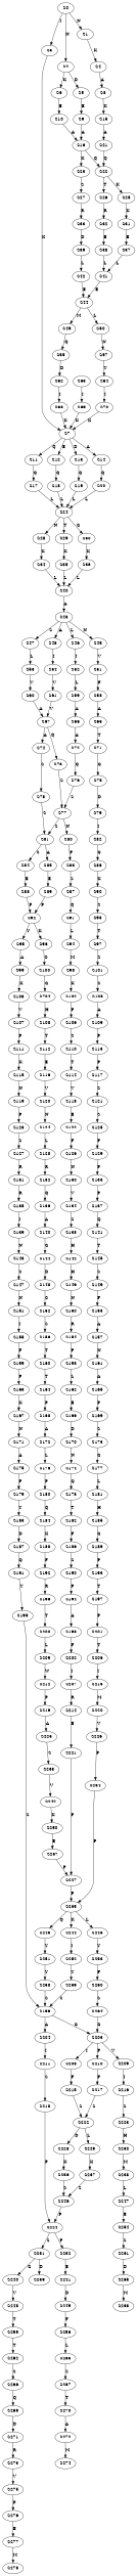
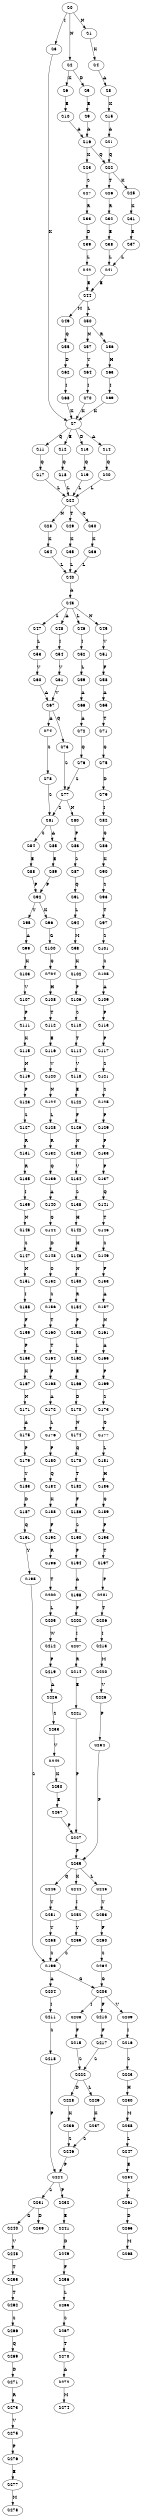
  strict digraph {
    S0
    S1
    S2
    S3
    S4
    S5
    S6
    S7
    S8
    S9
    S10
    S11
    S12
    S13
    S14
    S15
    S16
    S17
    S18
    S19
    S20
    S21
    S22
    S23
    S24
    S25
    S26
    S27
    S28
    S29
    S30
    S31
    S32
    S33
    S34
    S35
    S36
    S37
    S38
    S39
    S40
    S41
    S42
    S43
    S44
    S45
    S46
    S47
    S48
    S49
    S50
    S51
    S52
    S53
    S54
    S55
+   S56
    S57
    S58
    S59
    S60
    S61
    S62
    S63
    S64
    S65
    S66
    S67
    S68
    S69
    S70
    S71
    S72
    S73
    S74
    S75
    S76
    S77
    S78
    S79
    S80
    S81
    S82
    S83
    S84
    S85
    S86
    S87
    S88
    S89
    S90
    S91
    S92
    S93
    S94
    S95
    S96
    S97
    S98
    S99
    S100
    S101
    S102
    S103
    n105 [label=S704]
    S105
    S106
    S107
    S108
    S109
    S110
    S111
    S112
    S113
    S114
    S115
    S116
    S117
    S118
    S119
    S120
    S121
    S122
    S123
    S124
    S125
    S126
    S127
    S128
    S129
    S130
    S131
    S132
    S133
    S134
    S135
    S136
    S137
    S138
    S139
    S140
    S141
    S142
    S143
    S144
    S145
    S146
    S147
    S148
    S149
    S150
    S151
    S152
    S153
    S154
    S155
    S156
    S157
    S158
    S159
    S160
    S161
    S162
    S163
    S164
    S165
    S166
    S167
    S168
    S169
    S170
    S171
    S172
    S173
    S174
    S175
    S176
    S177
    S178
    S179
    S180
    S181
    S182
    S183
    S184
    S185
    S186
    S187
    S188
    S189
    S190
    S191
    S192
    S193
    S194
    S195
    S196
    S197
    S198
    S199
    S200
    S201
    S202
    S203
    S204
    S205
    S206
    S207
    S208
    S209
    S210
    S211
    S212
    S213
    S214
    S215
    S216
    S217
    S218
    S219
    S220
    S221
    S222
    S223
    S224
    S225
    S226
    S227
    S228
    S229
    S230
    S231
    S232
    S233
    S234
    S235
    S236
    S237
    S238
    S239
    S240
    S241
    S242
    S243
    S244
    S245
    S246
    S247
    S248
    S249
    S250
    S251
    S252
    S253
    S254
    S255
    S256
    S257
    S258
    S259
    S260
    S261
    S262
    S263
    S264
    S265
    S266
    S267
    S268
    S269
    S270
    S271
    S272
    S273
    S274
    S275
    S276
    S277
    S278
    S0 -> S1 [label=N]
    S0 -> S2 [label=N]
    S0 -> S3 [label=I]
    S1 -> S4 [label=K]
    S2 -> S5 [label=D]
    S2 -> S6 [label=K]
    S3 -> S7 [label=K]
    S4 -> S8 [label=A]
    S5 -> S9 [label=E]
    S6 -> S10 [label=E]
    S7 -> S11 [label=Q]
    S7 -> S12 [label=E]
    S7 -> S13 [label=D]
    S7 -> S14 [label=A]
    S8 -> S15 [label=K]
    S9 -> S16 [label=A]
    S10 -> S16 [label=A]
    S11 -> S17 [label=Q]
    S12 -> S18 [label=Q]
    S13 -> S19 [label=Q]
    S14 -> S20 [label=Q]
    S15 -> S21 [label=A]
    S16 -> S22 [label=Q]
    S16 -> S23 [label=K]
    S17 -> S24 [label=L]
    S18 -> S24 [label=L]
    S19 -> S24 [label=L]
    S20 -> S24 [label=L]
    S21 -> S22 [label=Q]
    S22 -> S25 [label=K]
    S22 -> S26 [label=T]
    S23 -> S27 [label=S]
    S24 -> S28 [label=N]
    S24 -> S29 [label=T]
    S24 -> S30 [label=G]
    S25 -> S31 [label=K]
    S26 -> S32 [label=R]
    S27 -> S33 [label=R]
    S28 -> S34 [label=K]
    S29 -> S35 [label=K]
    S30 -> S36 [label=K]
    S31 -> S37 [label=E]
    S32 -> S38 [label=E]
    S33 -> S39 [label=D]
    S34 -> S40 [label=L]
    S35 -> S40 [label=L]
    S36 -> S40 [label=L]
    S37 -> S41 [label=L]
    S38 -> S41 [label=L]
    S39 -> S42 [label=L]
    S40 -> S43 [label=A]
    S41 -> S44 [label=E]
    S42 -> S44 [label=E]
    S43 -> S45 [label=N]
    S43 -> S46 [label=L]
    S43 -> S47 [label=S]
    S43 -> S48 [label=A]
    S44 -> S49 [label=M]
    S44 -> S50 [label=L]
    S45 -> S51 [label=V]
    S46 -> S52 [label=I]
    S47 -> S53 [label=L]
    S48 -> S54 [label=I]
    S49 -> S55 [label=Q]
+   S50 -> S56 [label=R]
    S50 -> S57 [label=N]
    S51 -> S58 [label=F]
    S52 -> S59 [label=L]
    S53 -> S60 [label=V]
    S54 -> S61 [label=V]
    S55 -> S62 [label=D]
+   S56 -> S63 [label=H]
    S57 -> S64 [label=Y]
    S58 -> S65 [label=A]
    S59 -> S66 [label=A]
    S60 -> S67 [label=A]
    S61 -> S67 [label=V]
    S62 -> S68 [label=I]
    S63 -> S69 [label=I]
    S64 -> S70 [label=I]
    S65 -> S71 [label=T]
    S66 -> S72 [label=A]
    S67 -> S73 [label=Q]
    S67 -> S74 [label=A]
    S68 -> S7 [label=K]
    S69 -> S7 [label=K]
    S70 -> S7 [label=K]
    S71 -> S75 [label=G]
    S72 -> S76 [label=Q]
    S73 -> S77 [label=S]
    S74 -> S78 [label=S]
    S75 -> S79 [label=D]
    S76 -> S77 [label=S]
    S77 -> S80 [label=N]
    S77 -> S81 [label=S]
    S78 -> S81 [label=S]
    S79 -> S82 [label=I]
    S80 -> S83 [label=P]
    S81 -> S84 [label=S]
    S81 -> S85 [label=A]
    S82 -> S86 [label=G]
    S83 -> S87 [label=S]
    S84 -> S88 [label=E]
    S85 -> S89 [label=E]
    S86 -> S90 [label=K]
    S87 -> S91 [label=Q]
    S88 -> S92 [label=P]
    S89 -> S92 [label=P]
    S90 -> S93 [label=S]
    S91 -> S94 [label=L]
    S92 -> S95 [label=Y]
    S92 -> S96 [label=K]
    S93 -> S97 [label=T]
    S94 -> S98 [label=M]
    S95 -> S99 [label=A]
    S96 -> S100 [label=G]
    S97 -> S101 [label=S]
    S98 -> S102 [label=K]
    S99 -> S103 [label=K]
    S100 -> n105 [label=G]
    S101 -> S105 [label=S]
    S102 -> S106 [label=P]
    S103 -> S107 [label=V]
    n105 -> S108 [label=H]
    S105 -> S109 [label=A]
    S106 -> S110 [label=S]
    S107 -> S111 [label=P]
    S108 -> S112 [label=T]
    S109 -> S113 [label=P]
    S110 -> S114 [label=T]
    S111 -> S115 [label=K]
    S112 -> S116 [label=E]
    S113 -> S117 [label=P]
    S114 -> S118 [label=V]
    S115 -> S119 [label=N]
    S116 -> S120 [label=V]
    S117 -> S121 [label=S]
    S118 -> S122 [label=E]
    S119 -> S123 [label=P]
    S120 -> S124 [label=N]
    S121 -> S125 [label=S]
    S122 -> S126 [label=F]
    S123 -> S127 [label=S]
    S124 -> S128 [label=L]
    S125 -> S129 [label=P]
    S126 -> S130 [label=N]
    S127 -> S131 [label=R]
    S128 -> S132 [label=R]
    S129 -> S133 [label=P]
    S130 -> S134 [label=V]
    S131 -> S135 [label=R]
    S132 -> S136 [label=Q]
    S133 -> S137 [label=P]
    S134 -> S138 [label=S]
    S135 -> S139 [label=I]
    S136 -> S140 [label=A]
    S137 -> S141 [label=Q]
    S138 -> S142 [label=H]
    S139 -> S143 [label=N]
    S140 -> S144 [label=G]
    S141 -> S145 [label=T]
    S142 -> S146 [label=H]
    S143 -> S147 [label=S]
    S144 -> S148 [label=D]
    S145 -> S149 [label=S]
    S146 -> S150 [label=N]
    S147 -> S151 [label=N]
    S148 -> S152 [label=C]
    S149 -> S153 [label=F]
    S150 -> S154 [label=R]
    S151 -> S155 [label=I]
    S152 -> S156 [label=S]
    S153 -> S157 [label=A]
    S154 -> S158 [label=P]
    S155 -> S159 [label=F]
    S156 -> S160 [label=T]
    S157 -> S161 [label=N]
    S158 -> S162 [label=L]
    S159 -> S163 [label=P]
    S160 -> S164 [label=T]
    S161 -> S165 [label=A]
    S162 -> S166 [label=E]
    S163 -> S167 [label=K]
    S164 -> S168 [label=P]
    S165 -> S169 [label=P]
    S166 -> S170 [label=D]
    S167 -> S171 [label=N]
    S168 -> S172 [label=A]
    S169 -> S173 [label=S]
    S170 -> S174 [label=N]
    S171 -> S175 [label=A]
    S172 -> S176 [label=L]
    S173 -> S177 [label=G]
    S174 -> S178 [label=Q]
    S175 -> S179 [label=P]
    S176 -> S180 [label=P]
    S177 -> S181 [label=L]
    S178 -> S182 [label=T]
    S179 -> S183 [label=Y]
    S180 -> S184 [label=Q]
    S181 -> S185 [label=H]
    S182 -> S186 [label=F]
    S183 -> S187 [label=D]
    S184 -> S188 [label=K]
    S185 -> S189 [label=G]
    S186 -> S190 [label=S]
    S187 -> S191 [label=Q]
    S188 -> S192 [label=F]
    S189 -> S193 [label=P]
    S190 -> S194 [label=P]
    S191 -> S195 [label=Y]
    S192 -> S196 [label=R]
    S193 -> S197 [label=T]
    S194 -> S198 [label=A]
    S195 -> S199 [label=S]
    S196 -> S200 [label=T]
    S197 -> S201 [label=P]
    S198 -> S202 [label=F]
    S199 -> S203 [label=G]
    S199 -> S204 [label=A]
    S200 -> S205 [label=L]
    S201 -> S206 [label=T]
    S202 -> S207 [label=I]
    S203 -> S208 [label=I]
    S203 -> S209 [label=V]
    S203 -> S210 [label=F]
    S204 -> S211 [label=I]
    S205 -> S212 [label=W]
    S206 -> S213 [label=I]
    S207 -> S214 [label=R]
    S208 -> S215 [label=F]
    S209 -> S216 [label=I]
    S210 -> S217 [label=F]
    S211 -> S218 [label=S]
    S212 -> S219 [label=P]
    S213 -> S220 [label=M]
    S214 -> S221 [label=E]
    S215 -> S222 [label=S]
    S216 -> S223 [label=S]
    S217 -> S222 [label=S]
    S218 -> S224 [label=P]
    S219 -> S225 [label=A]
    S220 -> S226 [label=V]
    S221 -> S227 [label=P]
    S222 -> S228 [label=D]
    S222 -> S229 [label=L]
    S223 -> S230 [label=H]
    S224 -> S231 [label=S]
    S224 -> S232 [label=P]
    S225 -> S233 [label=S]
    S226 -> S234 [label=P]
    S227 -> S235 [label=P]
    S228 -> S236 [label=K]
    S229 -> S237 [label=K]
    S230 -> S238 [label=M]
    S231 -> S239 [label=D]
    S231 -> S240 [label=G]
    S232 -> S241 [label=E]
    S233 -> S242 [label=V]
    S234 -> S235 [label=P]
    S235 -> S243 [label=Q]
    S235 -> S244 [label=K]
    S235 -> S245 [label=L]
    S236 -> S246 [label=S]
    S237 -> S246 [label=S]
    S238 -> S247 [label=L]
    S240 -> S248 [label=V]
    S241 -> S249 [label=D]
    S242 -> S250 [label=K]
    S243 -> S251 [label=Y]
    S244 -> S252 [label=I]
    S245 -> S253 [label=Y]
    S246 -> S224 [label=P]
    S247 -> S254 [label=E]
    S248 -> S255 [label=T]
    S249 -> S256 [label=F]
    S250 -> S257 [label=E]
    S251 -> S258 [label=Y]
    S252 -> S259 [label=Y]
    S253 -> S260 [label=F]
    S254 -> S261 [label=S]
    S255 -> S262 [label=T]
    S256 -> S263 [label=L]
    S257 -> S227 [label=P]
    S258 -> S199 [label=S]
    S259 -> S199 [label=S]
    S260 -> S264 [label=S]
    S261 -> S265 [label=D]
    S262 -> S266 [label=S]
    S263 -> S267 [label=S]
    S264 -> S203 [label=G]
    S265 -> S268 [label=M]
    S266 -> S269 [label=Q]
    S267 -> S270 [label=T]
    S269 -> S271 [label=D]
    S270 -> S272 [label=A]
    S271 -> S273 [label=R]
    S272 -> S274 [label=M]
    S273 -> S275 [label=V]
    S275 -> S276 [label=P]
    S276 -> S277 [label=E]
    S277 -> S278 [label=M]
  }
